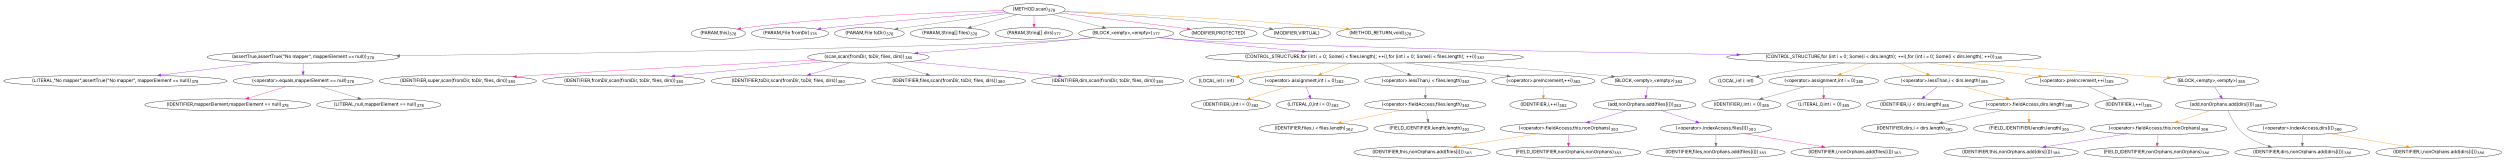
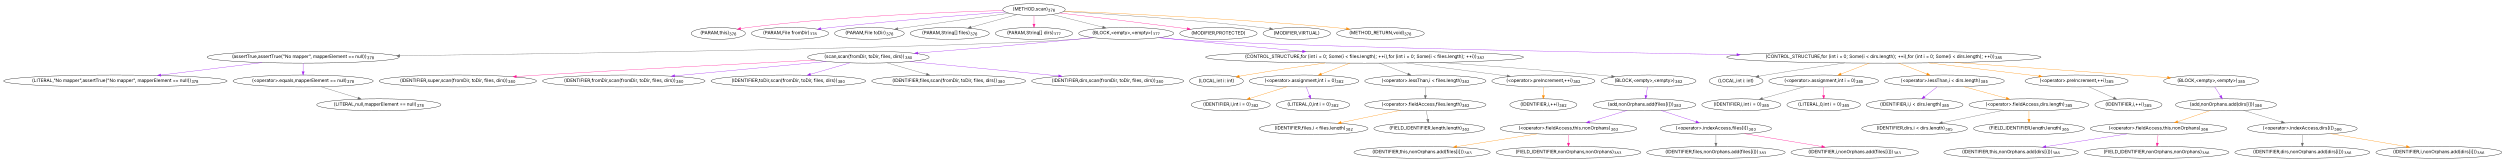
  digraph {
    fontname=Inter
    node [fontname=Inter]
    edge [color=gray40 fontname=Inter]
    n1 [label=<(METHOD,scan)<SUB>376</SUB>>]
    n2 [label=<(PARAM,this)<SUB>376</SUB>>]
    n3 [label=<(PARAM,File fromDir)<SUB>376</SUB>>]
    n4 [label=<(PARAM,File toDir)<SUB>376</SUB>>]
    n5 [label=<(PARAM,String[] files)<SUB>376</SUB>>]
    n6 [label=<(PARAM,String[] dirs)<SUB>377</SUB>>]
    n7 [label=<(BLOCK,&lt;empty&gt;,&lt;empty&gt;)<SUB>377</SUB>>]
    n8 [label=<(MODIFIER,PROTECTED)>]
    n9 [label=<(MODIFIER,VIRTUAL)>]
    n10 [label=<(METHOD_RETURN,void)<SUB>376</SUB>>]
    n11 [label=<(assertTrue,assertTrue(&quot;No mapper&quot;, mapperElement == null))<SUB>378</SUB>>]
    n12 [label=<(scan,scan(fromDir, toDir, files, dirs))<SUB>380</SUB>>]
    n13 [label=<(CONTROL_STRUCTURE,for (int i = 0; Some(i &lt; files.length); ++i),for (int i = 0; Some(i &lt; files.length); ++i))<SUB>382</SUB>>]
    n14 [label=<(CONTROL_STRUCTURE,for (int i = 0; Some(i &lt; dirs.length); ++i),for (int i = 0; Some(i &lt; dirs.length); ++i))<SUB>385</SUB>>]
    n15 [label=<(LITERAL,&quot;No mapper&quot;,assertTrue(&quot;No mapper&quot;, mapperElement == null))<SUB>378</SUB>>]
    n16 [label=<(&lt;operator&gt;.equals,mapperElement == null)<SUB>378</SUB>>]
    n17 [label=<(IDENTIFIER,super,scan(fromDir, toDir, files, dirs))<SUB>380</SUB>>]
    n18 [label=<(IDENTIFIER,fromDir,scan(fromDir, toDir, files, dirs))<SUB>380</SUB>>]
    n19 [label=<(IDENTIFIER,toDir,scan(fromDir, toDir, files, dirs))<SUB>380</SUB>>]
    n20 [label=<(IDENTIFIER,files,scan(fromDir, toDir, files, dirs))<SUB>380</SUB>>]
    n21 [label=<(IDENTIFIER,dirs,scan(fromDir, toDir, files, dirs))<SUB>380</SUB>>]
    n22 [label=<(LOCAL,int i: int)>]
    n23 [label=<(&lt;operator&gt;.assignment,int i = 0)<SUB>382</SUB>>]
    n24 [label=<(&lt;operator&gt;.lessThan,i &lt; files.length)<SUB>382</SUB>>]
    n25 [label=<(&lt;operator&gt;.preIncrement,++i)<SUB>382</SUB>>]
    n26 [label=<(BLOCK,&lt;empty&gt;,&lt;empty&gt;)<SUB>382</SUB>>]
    n27 [label=<(LOCAL,int i: int)>]
    n28 [label=<(&lt;operator&gt;.assignment,int i = 0)<SUB>385</SUB>>]
    n29 [label=<(&lt;operator&gt;.lessThan,i &lt; dirs.length)<SUB>385</SUB>>]
    n30 [label=<(&lt;operator&gt;.preIncrement,++i)<SUB>385</SUB>>]
    n31 [label=<(BLOCK,&lt;empty&gt;,&lt;empty&gt;)<SUB>385</SUB>>]
-   n32 [label=<(IDENTIFIER,mapperElement,mapperElement == null)<SUB>378</SUB>>]
    n33 [label=<(LITERAL,null,mapperElement == null)<SUB>378</SUB>>]
    n34 [label=<(IDENTIFIER,i,int i = 0)<SUB>382</SUB>>]
    n35 [label=<(LITERAL,0,int i = 0)<SUB>382</SUB>>]
    n36 [label=<(&lt;operator&gt;.fieldAccess,files.length)<SUB>382</SUB>>]
    n37 [label=<(IDENTIFIER,i,++i)<SUB>382</SUB>>]
    n38 [label=<(add,nonOrphans.add(files[i]))<SUB>383</SUB>>]
    n39 [label=<(IDENTIFIER,files,i &lt; files.length)<SUB>382</SUB>>]
    n40 [label=<(FIELD_IDENTIFIER,length,length)<SUB>382</SUB>>]
    n41 [label=<(&lt;operator&gt;.fieldAccess,this.nonOrphans)<SUB>383</SUB>>]
    n42 [label=<(&lt;operator&gt;.indexAccess,files[i])<SUB>383</SUB>>]
    n43 [label=<(IDENTIFIER,this,nonOrphans.add(files[i]))<SUB>383</SUB>>]
    n44 [label=<(FIELD_IDENTIFIER,nonOrphans,nonOrphans)<SUB>383</SUB>>]
    n45 [label=<(IDENTIFIER,files,nonOrphans.add(files[i]))<SUB>383</SUB>>]
    n46 [label=<(IDENTIFIER,i,nonOrphans.add(files[i]))<SUB>383</SUB>>]
    n47 [label=<(IDENTIFIER,i,int i = 0)<SUB>385</SUB>>]
    n48 [label=<(LITERAL,0,int i = 0)<SUB>385</SUB>>]
    n49 [label=<(IDENTIFIER,i,i &lt; dirs.length)<SUB>385</SUB>>]
    n50 [label=<(&lt;operator&gt;.fieldAccess,dirs.length)<SUB>385</SUB>>]
    n51 [label=<(IDENTIFIER,i,++i)<SUB>385</SUB>>]
    n52 [label=<(add,nonOrphans.add(dirs[i]))<SUB>386</SUB>>]
    n53 [label=<(IDENTIFIER,dirs,i &lt; dirs.length)<SUB>385</SUB>>]
    n54 [label=<(FIELD_IDENTIFIER,length,length)<SUB>385</SUB>>]
    n55 [label=<(&lt;operator&gt;.fieldAccess,this.nonOrphans)<SUB>386</SUB>>]
    n56 [label=<(&lt;operator&gt;.indexAccess,dirs[i])<SUB>386</SUB>>]
    n57 [label=<(IDENTIFIER,this,nonOrphans.add(dirs[i]))<SUB>386</SUB>>]
    n58 [label=<(FIELD_IDENTIFIER,nonOrphans,nonOrphans)<SUB>386</SUB>>]
    n59 [label=<(IDENTIFIER,dirs,nonOrphans.add(dirs[i]))<SUB>386</SUB>>]
    n60 [label=<(IDENTIFIER,i,nonOrphans.add(dirs[i]))<SUB>386</SUB>>]
    n1 -> n2 [color=deeppink]
    n1 -> n3 [color=purple]
    n1 -> n4
    n1 -> n5
    n1 -> n6 [color=deeppink]
    n1 -> n7
    n1 -> n8 [color=deeppink]
    n1 -> n9
    n1 -> n10 [color=darkorange]
    n7 -> n11
    n7 -> n12 [color=purple]
    n7 -> n13 [color=purple]
    n7 -> n14 [color=purple]
    n11 -> n15 [color=purple]
    n11 -> n16 [color=purple]
    n12 -> n17 [color=deeppink]
    n12 -> n18 [color=purple]
    n12 -> n19 [color=purple]
    n12 -> n20
    n12 -> n21 [color=purple]
    n13 -> n22 [color=darkorange]
    n13 -> n23 [color=darkorange]
    n13 -> n24
    n13 -> n25
    n13 -> n26
    n14 -> n27
    n14 -> n28 [color=darkorange]
    n14 -> n29 [color=darkorange]
    n14 -> n30 [color=darkorange]
    n14 -> n31 [color=darkorange]
-   n16 -> n32 [color=deeppink]
    n16 -> n33
    n23 -> n34 [color=darkorange]
    n23 -> n35 [color=purple]
    n24 -> n36
    n25 -> n37 [color=darkorange]
    n26 -> n38 [color=purple]
    n28 -> n47
    n28 -> n48 [color=deeppink]
    n29 -> n49 [color=purple]
    n29 -> n50 [color=darkorange]
    n30 -> n51
    n31 -> n52 [color=purple]
    n36 -> n39 [color=darkorange]
    n36 -> n40
    n38 -> n41 [color=purple]
    n38 -> n42 [color=purple]
    n41 -> n43 [color=darkorange]
    n41 -> n44 [color=deeppink]
    n42 -> n45
    n42 -> n46 [color=deeppink]
    n50 -> n53
    n50 -> n54 [color=darkorange]
    n52 -> n55 [color=darkorange]
-   n52 -> n59
+   n52 -> n56
    n55 -> n57 [color=purple]
    n55 -> n58 [color=deeppink]
    n56 -> n59
    n56 -> n60 [color=darkorange]
  }
